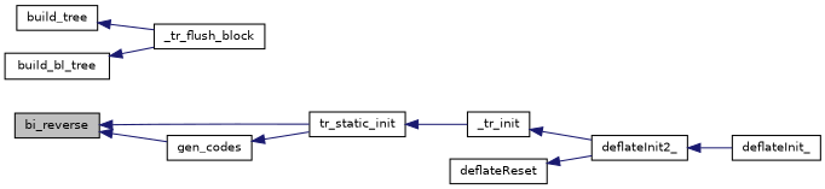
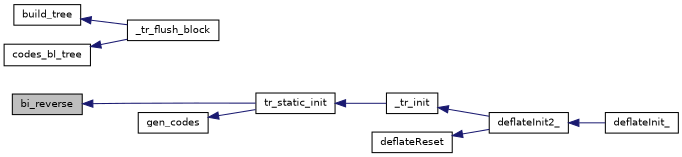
  digraph {
    rankdir=LR
    node [color=black fillcolor=white fontname=Helvetica fontsize=10 shape=record style=filled]
    edge [color=midnightblue dir=back fontname=Helvetica fontsize=10 labelfontname=Helvetica labelfontsize=10 style=solid]
    n1 [fillcolor=grey75 fontcolor=black height=0.2 label=bi_reverse width=0.4]
    n2 [height=0.2 label=tr_static_init width=0.4]
    n3 [height=0.2 label=gen_codes width=0.4]
    n4 [height=0.2 label=_tr_init width=0.4]
    n5 [height=0.2 label=deflateInit2_ width=0.4]
    n6 [height=0.2 label=deflateReset width=0.4]
    n7 [height=0.2 label=deflateInit_ width=0.4]
    n8 [height=0.2 label=build_tree width=0.4]
    n9 [height=0.2 label=_tr_flush_block width=0.4]
-   n10 [height=0.2 label=build_bl_tree width=0.4]
+   n10 [height=0.2 label=codes_bl_tree width=0.4]
    n1 -> n2
-   n1 -> n3
    n2 -> n4
    n3 -> n2
    n4 -> n5
    n5 -> n7
    n6 -> n5
    n8 -> n9
    n10 -> n9
  }
